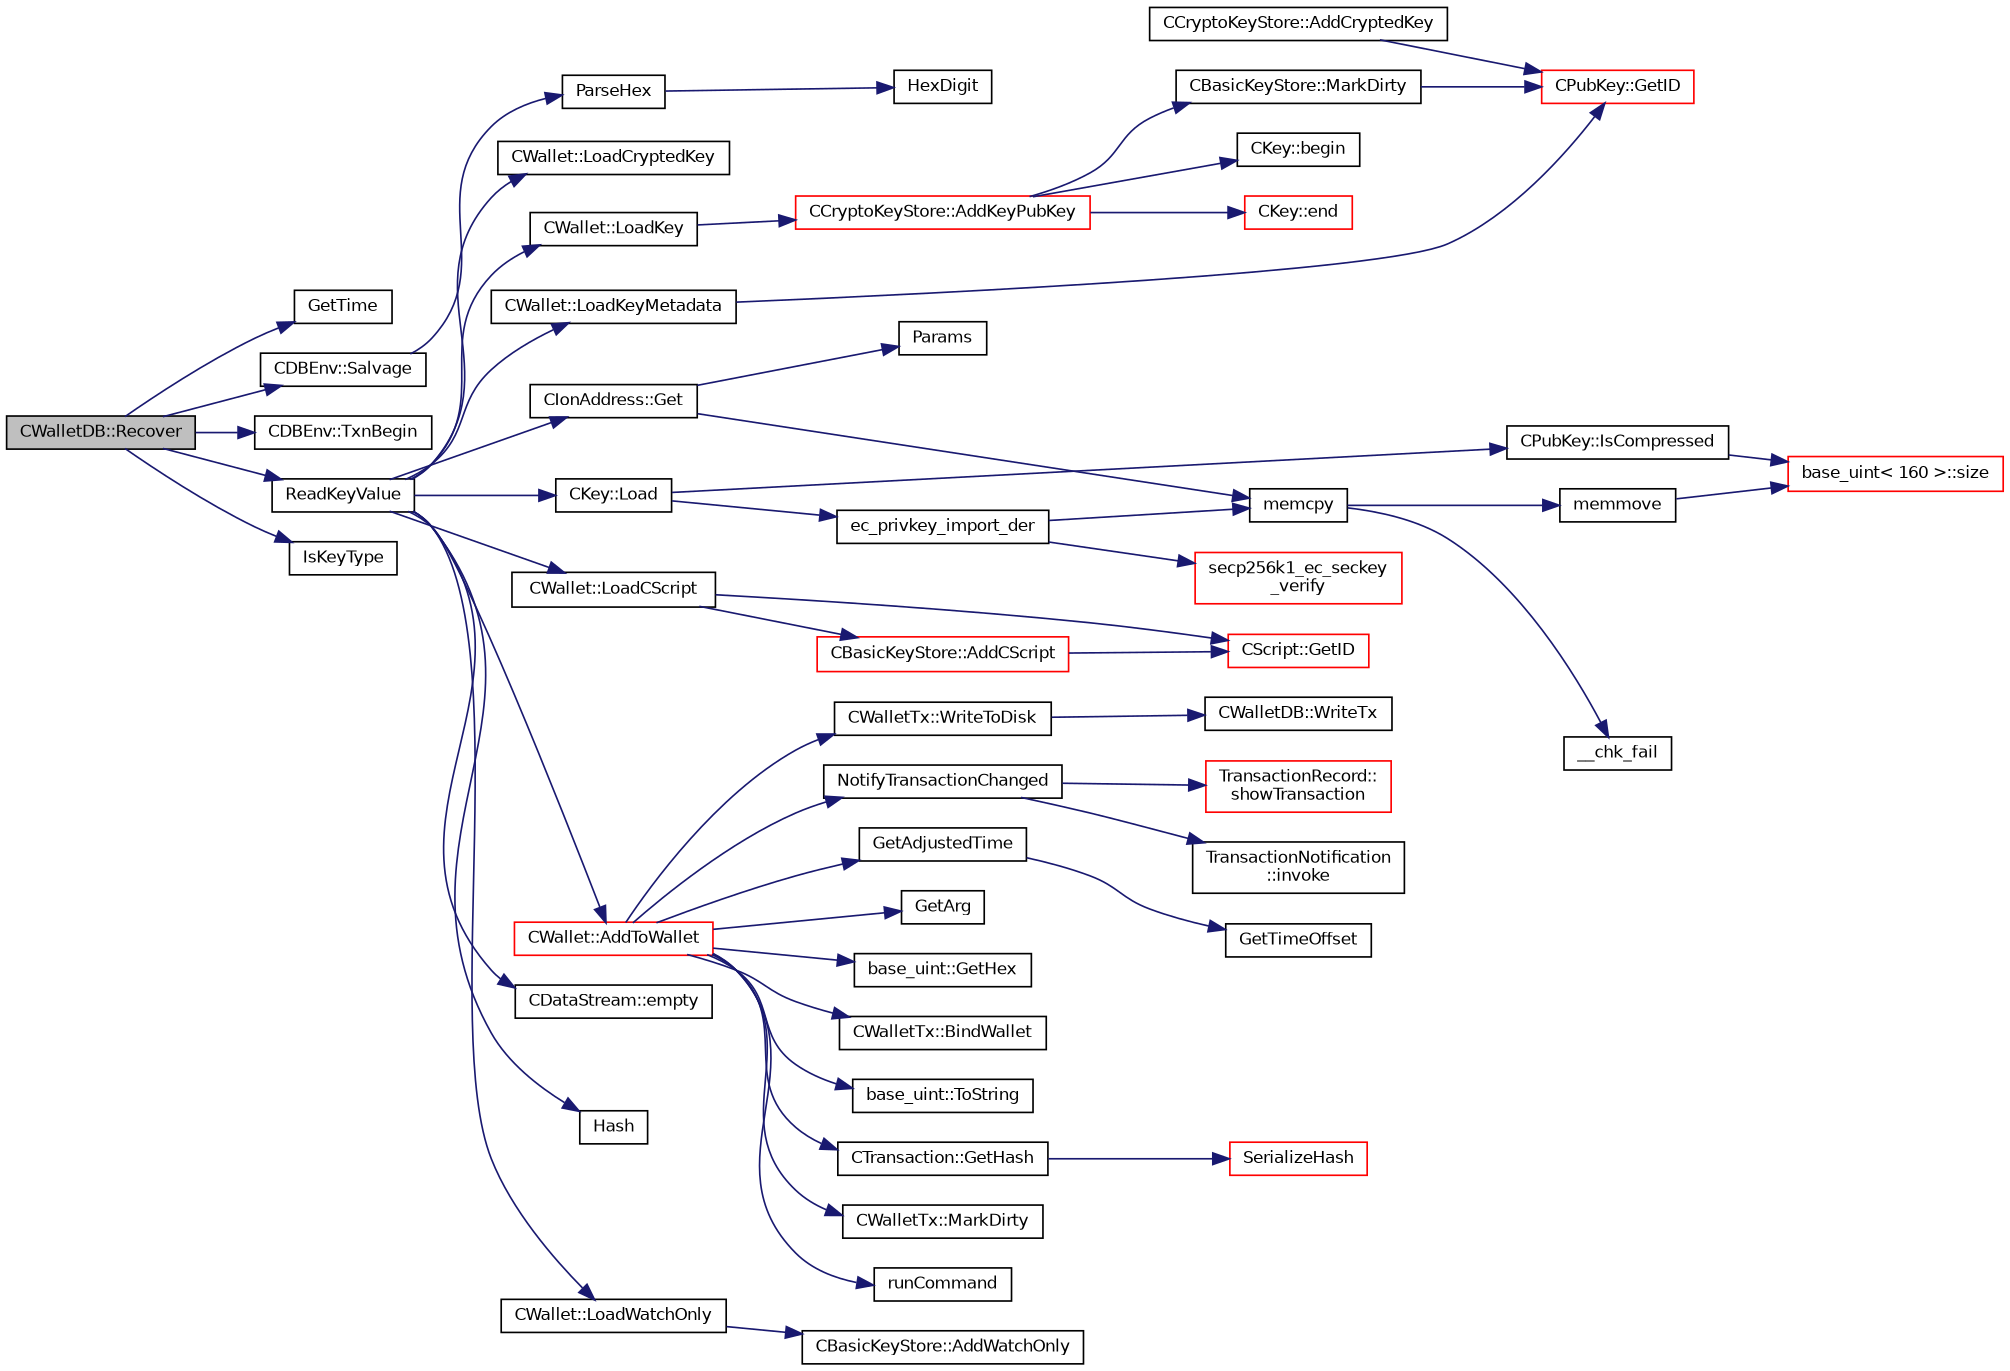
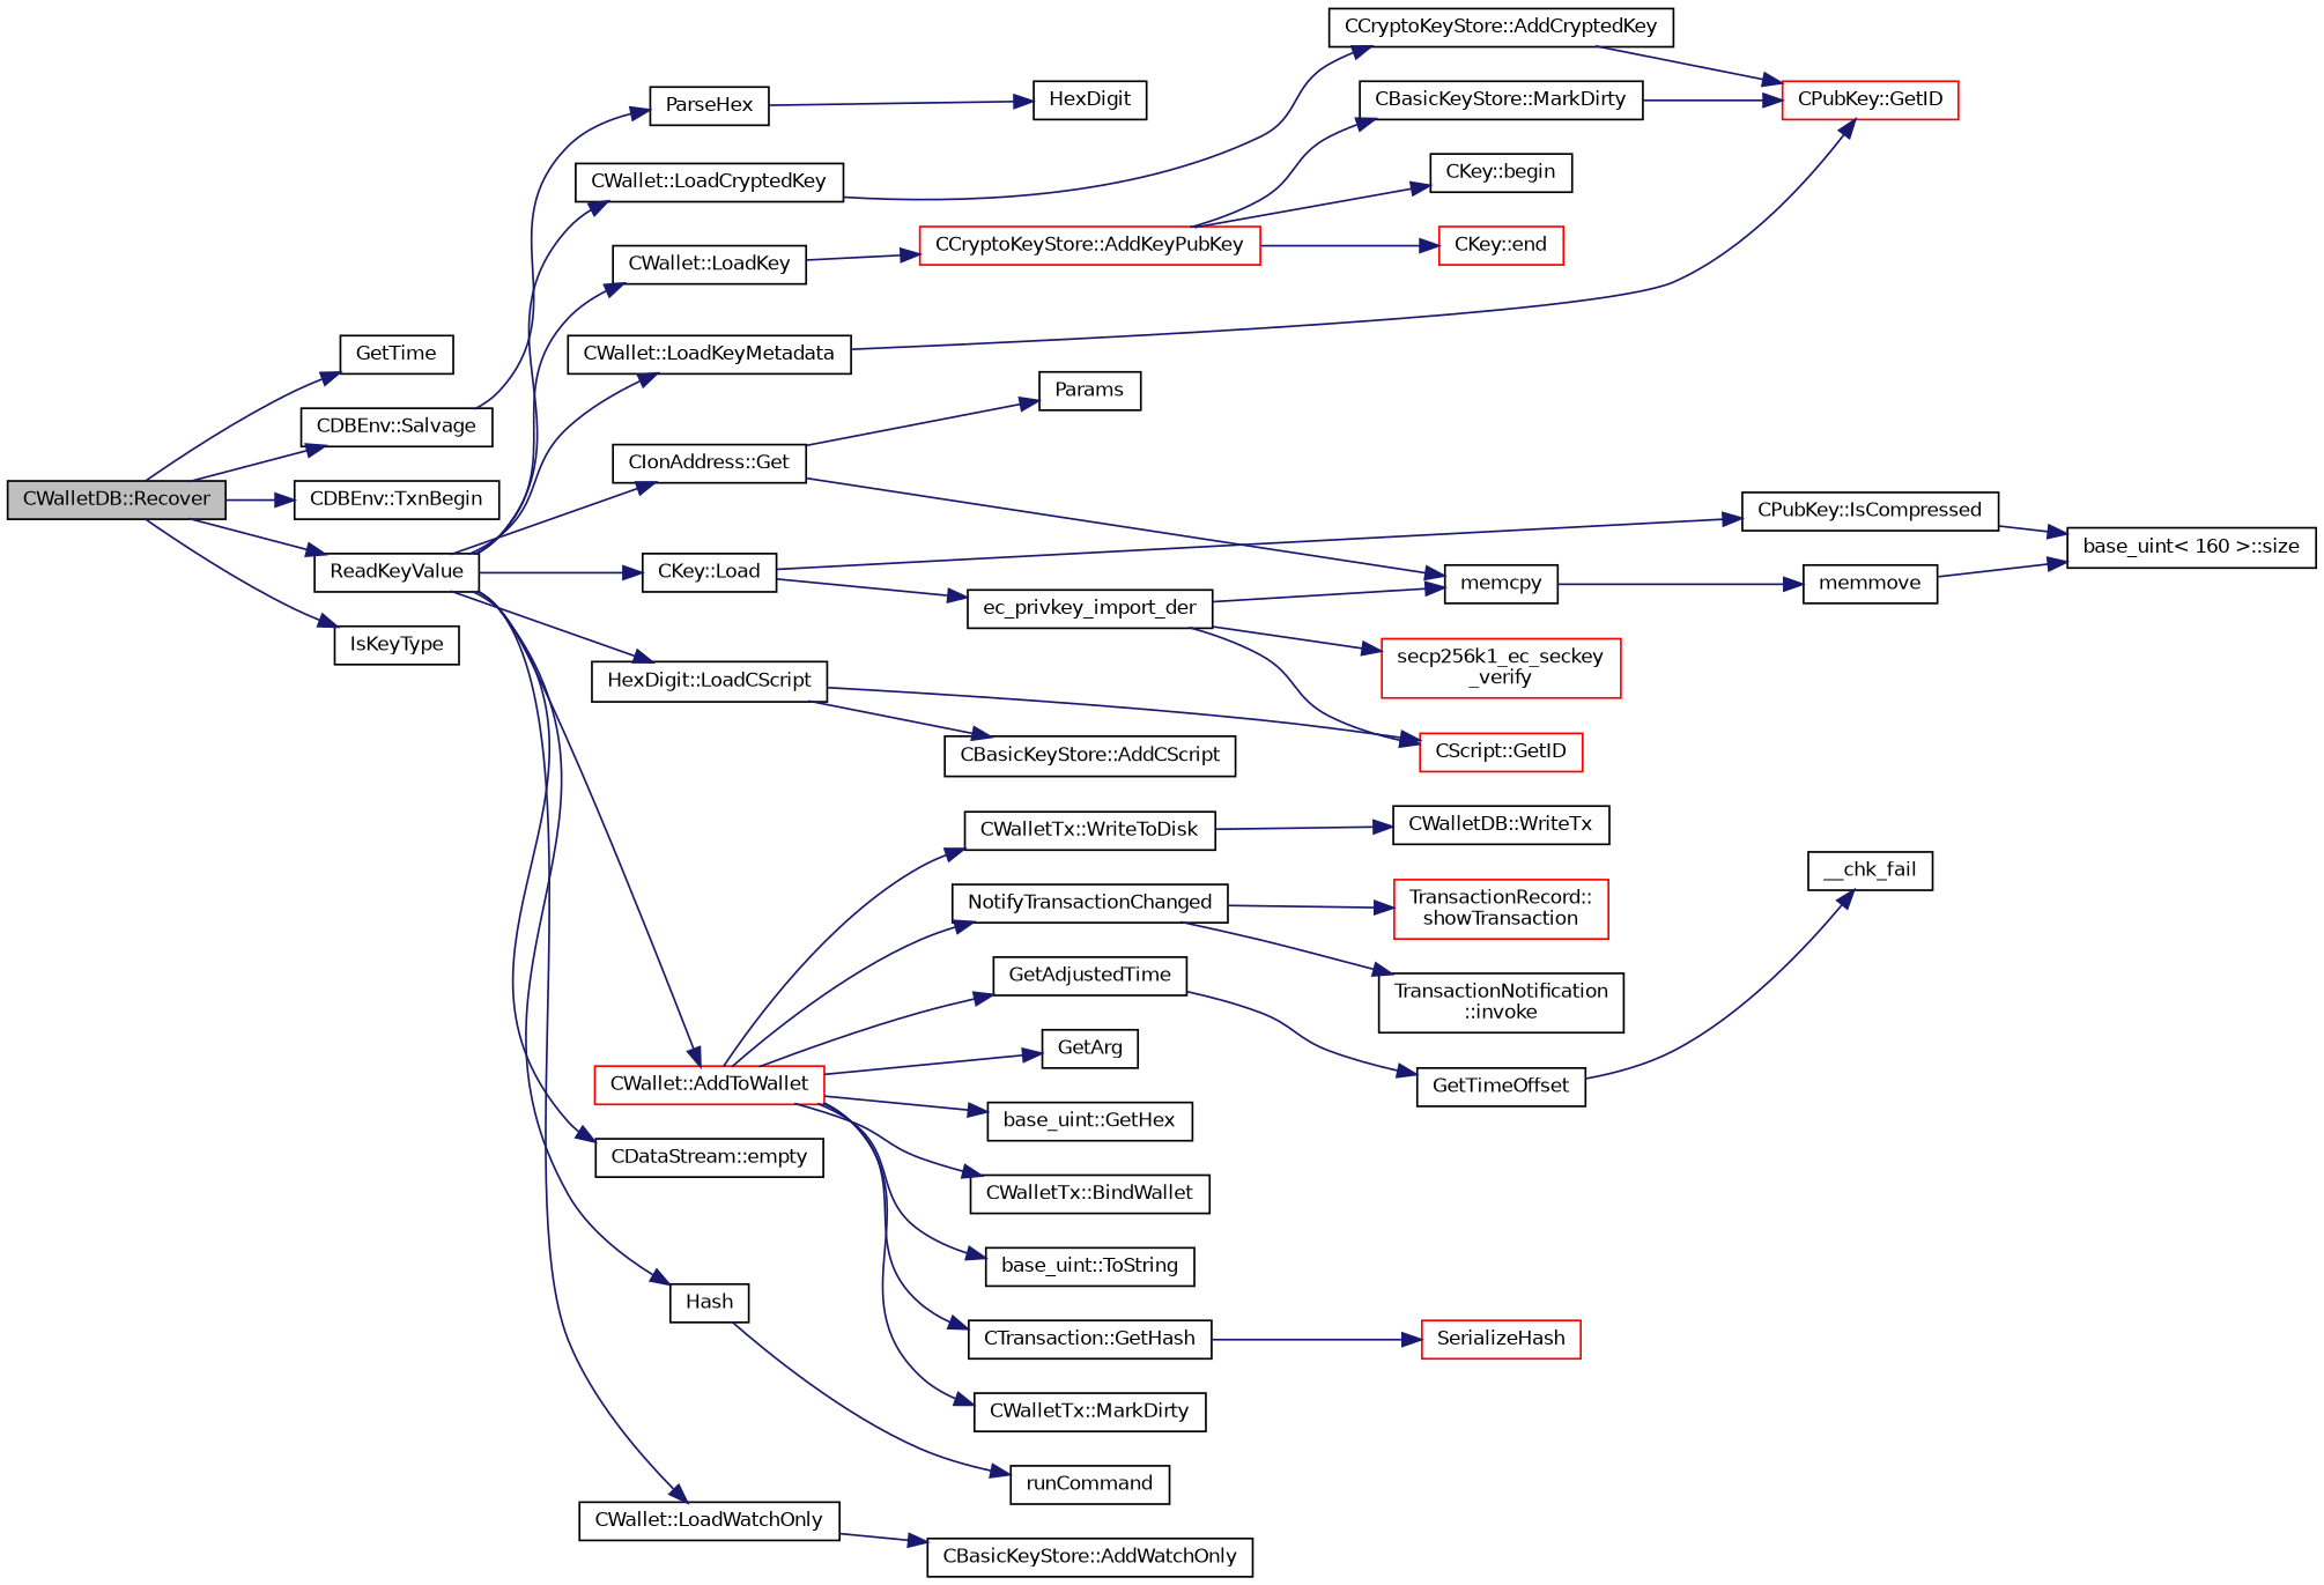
  digraph {
    rankdir=LR
    node [color=black fillcolor=white fontname=Helvetica fontsize=10 shape=record style=filled]
    edge [color=midnightblue fontname=Helvetica fontsize=10 labelfontname=Helvetica labelfontsize=10 style=solid]
    n1 [fillcolor=grey75 fontcolor=black height=0.2 label="CWalletDB::Recover" width=0.4]
    n2 [height=0.2 label=GetTime width=0.4]
    n3 [height=0.2 label="CDBEnv::Salvage" width=0.4]
    n4 [height=0.2 label="CDBEnv::TxnBegin" width=0.4]
    n5 [height=0.2 label=ReadKeyValue width=0.4]
    n6 [height=0.2 label=IsKeyType width=0.4]
    n7 [height=0.2 label=ParseHex width=0.4]
    n8 [height=0.2 label="CIonAddress::Get" width=0.4]
    n9 [height=0.2 label="CDataStream::empty" width=0.4]
    n10 [color=red height=0.2 label="CWallet::AddToWallet" width=0.4]
    n11 [height=0.2 label="CWallet::LoadWatchOnly" width=0.4]
    n12 [height=0.2 label=Hash width=0.4]
    n13 [height=0.2 label="CKey::Load" width=0.4]
    n14 [height=0.2 label="CWallet::LoadKey" width=0.4]
    n15 [height=0.2 label="CWallet::LoadCryptedKey" width=0.4]
    n16 [height=0.2 label="CWallet::LoadKeyMetadata" width=0.4]
-   n17 [height=0.2 label="CWallet::LoadCScript" width=0.4]
+   n17 [height=0.2 label="HexDigit::LoadCScript" width=0.4]
    n18 [height=0.2 label=HexDigit width=0.4]
    n19 [height=0.2 label=memcpy width=0.4]
    n20 [height=0.2 label=Params width=0.4]
    n21 [height=0.2 label="CTransaction::GetHash" width=0.4]
    n22 [height=0.2 label="CWalletTx::BindWallet" width=0.4]
    n23 [height=0.2 label=GetAdjustedTime width=0.4]
    n24 [height=0.2 label="base_uint::ToString" width=0.4]
    n25 [height=0.2 label="CWalletTx::WriteToDisk" width=0.4]
    n26 [height=0.2 label="CWalletTx::MarkDirty" width=0.4]
    n27 [height=0.2 label=NotifyTransactionChanged width=0.4]
    n28 [height=0.2 label=GetArg width=0.4]
    n29 [height=0.2 label="base_uint::GetHex" width=0.4]
    n30 [height=0.2 label=runCommand width=0.4]
    n31 [height=0.2 label="CBasicKeyStore::AddWatchOnly" width=0.4]
    n32 [height=0.2 label=ec_privkey_import_der width=0.4]
    n33 [height=0.2 label="CPubKey::IsCompressed" width=0.4]
    n34 [color=red height=0.2 label="CCryptoKeyStore::AddKeyPubKey" width=0.4]
    n35 [height=0.2 label="CCryptoKeyStore::AddCryptedKey" width=0.4]
    n36 [color=red height=0.2 label="CPubKey::GetID" width=0.4]
    n37 [color=red height=0.2 label="CScript::GetID" width=0.4]
-   n38 [color=red height=0.2 label="CBasicKeyStore::AddCScript" width=0.4]
+   n38 [height=0.2 label="CBasicKeyStore::AddCScript" width=0.4]
    n39 [height=0.2 label=memmove width=0.4]
    n40 [height=0.2 label=__chk_fail width=0.4]
-   n41 [color=red height=0.2 label="base_uint\< 160 \>::size" width=0.4]
+   n41 [height=0.2 label="base_uint\< 160 \>::size" width=0.4]
    n42 [color=red height=0.2 label=SerializeHash width=0.4]
    n43 [height=0.2 label=GetTimeOffset width=0.4]
    n44 [height=0.2 label="CWalletDB::WriteTx" width=0.4]
    n45 [color=red height=0.2 label="TransactionRecord::\lshowTransaction" width=0.4]
    n46 [height=0.2 label="TransactionNotification\l::invoke" width=0.4]
    n47 [color=red height=0.2 label="secp256k1_ec_seckey\l_verify" width=0.4]
    n48 [height=0.2 label="CBasicKeyStore::MarkDirty" width=0.4]
    n49 [height=0.2 label="CKey::begin" width=0.4]
    n50 [color=red height=0.2 label="CKey::end" width=0.4]
    n1 -> n2
    n1 -> n3
    n1 -> n4
    n1 -> n5
    n1 -> n6
    n3 -> n7
    n5 -> n8
    n5 -> n9
    n5 -> n10
    n5 -> n11
    n5 -> n12
    n5 -> n13
    n5 -> n14
    n5 -> n15
    n5 -> n16
    n5 -> n17
    n7 -> n18
    n8 -> n19
    n8 -> n20
    n10 -> n21
    n10 -> n22
    n10 -> n23
    n10 -> n24
    n10 -> n25
    n10 -> n26
    n10 -> n27
    n10 -> n28
    n10 -> n29
-   n10 -> n30
+   n12 -> n30
    n11 -> n31
    n13 -> n32
    n13 -> n33
    n14 -> n34
+   n15 -> n35
    n16 -> n36
    n17 -> n37
    n17 -> n38
    n19 -> n39
-   n19 -> n40
+   n43 -> n40
    n21 -> n42
    n23 -> n43
    n25 -> n44
    n27 -> n45
    n27 -> n46
    n32 -> n19
    n32 -> n47
    n33 -> n41
    n34 -> n48
    n34 -> n49
    n34 -> n50
    n35 -> n36
-   n38 -> n37
+   n32 -> n37
    n39 -> n41
    n48 -> n36
  }
